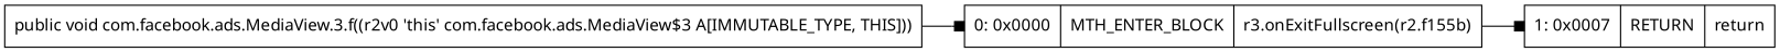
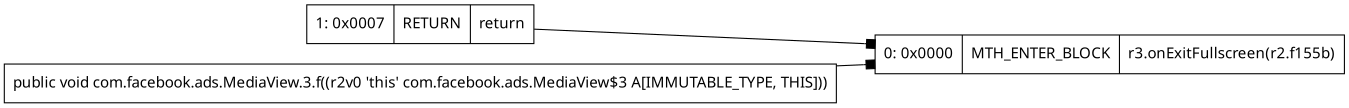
  digraph {
    rankdir=LR
    fontname="Noto Sans"
    node [shape=record fontname="Noto Sans"]
    edge [arrowhead=box fontname="Noto Sans"]
    n1 [label="{0\:\ 0x0000|MTH_ENTER_BLOCK\l|r3.onExitFullscreen(r2.f155b)\l}"]
    n2 [label="{1\:\ 0x0007|RETURN\l|return\l}"]
    n3 [label="{public void com.facebook.ads.MediaView.3.f((r2v0 'this' com.facebook.ads.MediaView$3 A[IMMUTABLE_TYPE, THIS])) }"]
-   n1 -> n2
+   n2 -> n1
    n3 -> n1
  }
